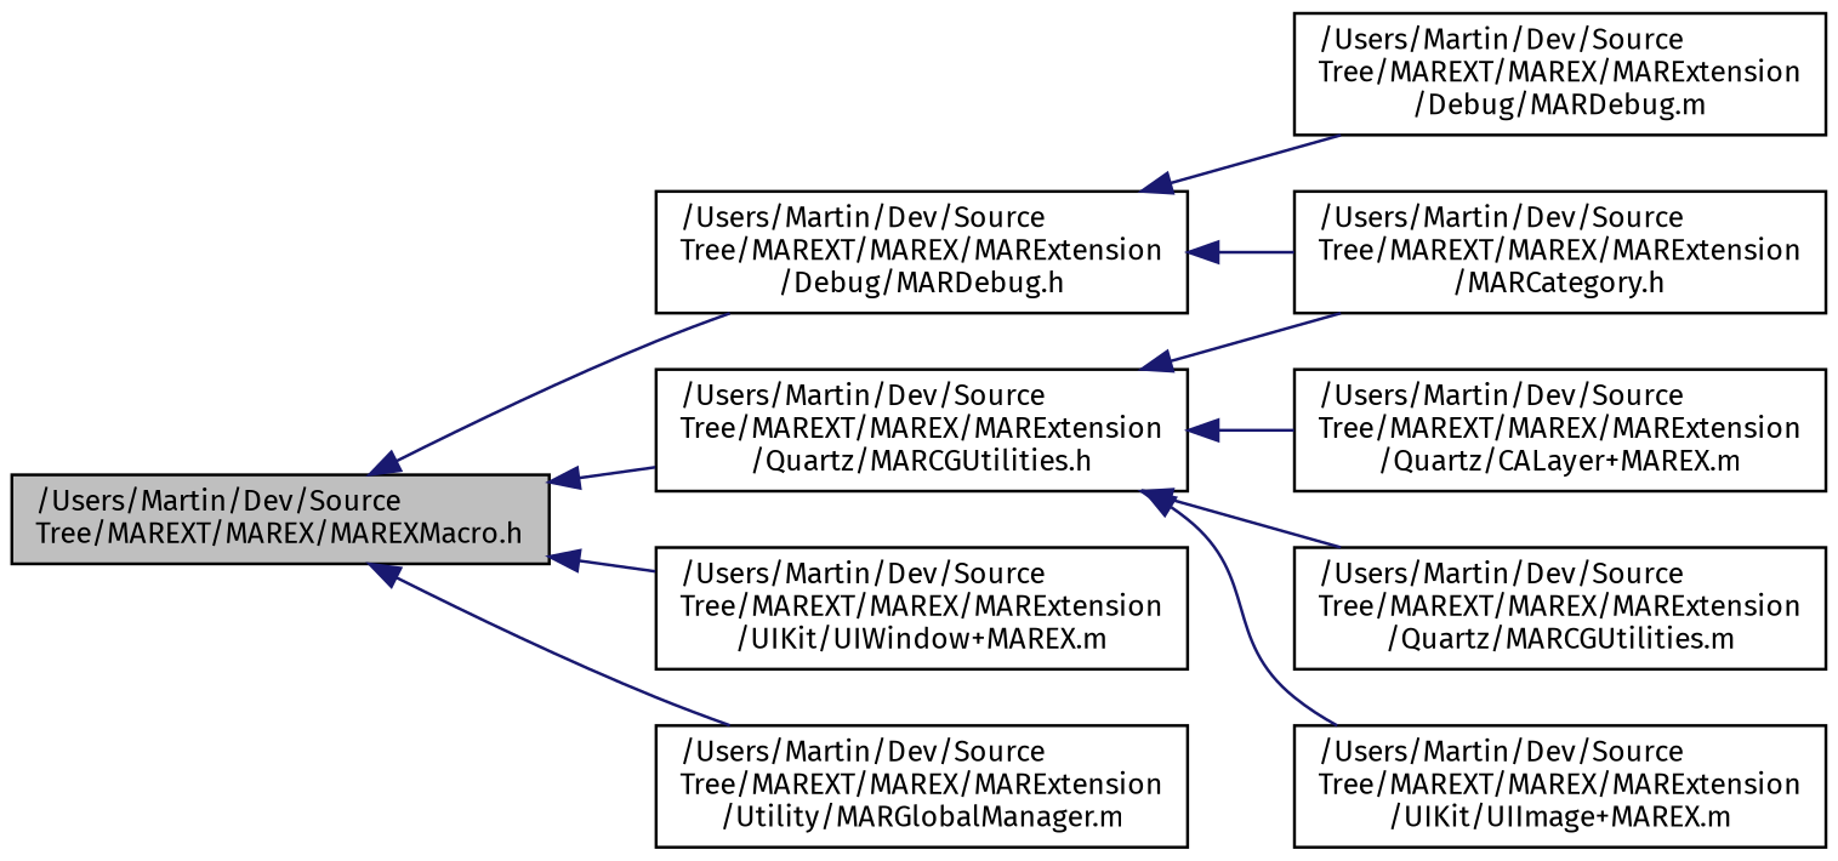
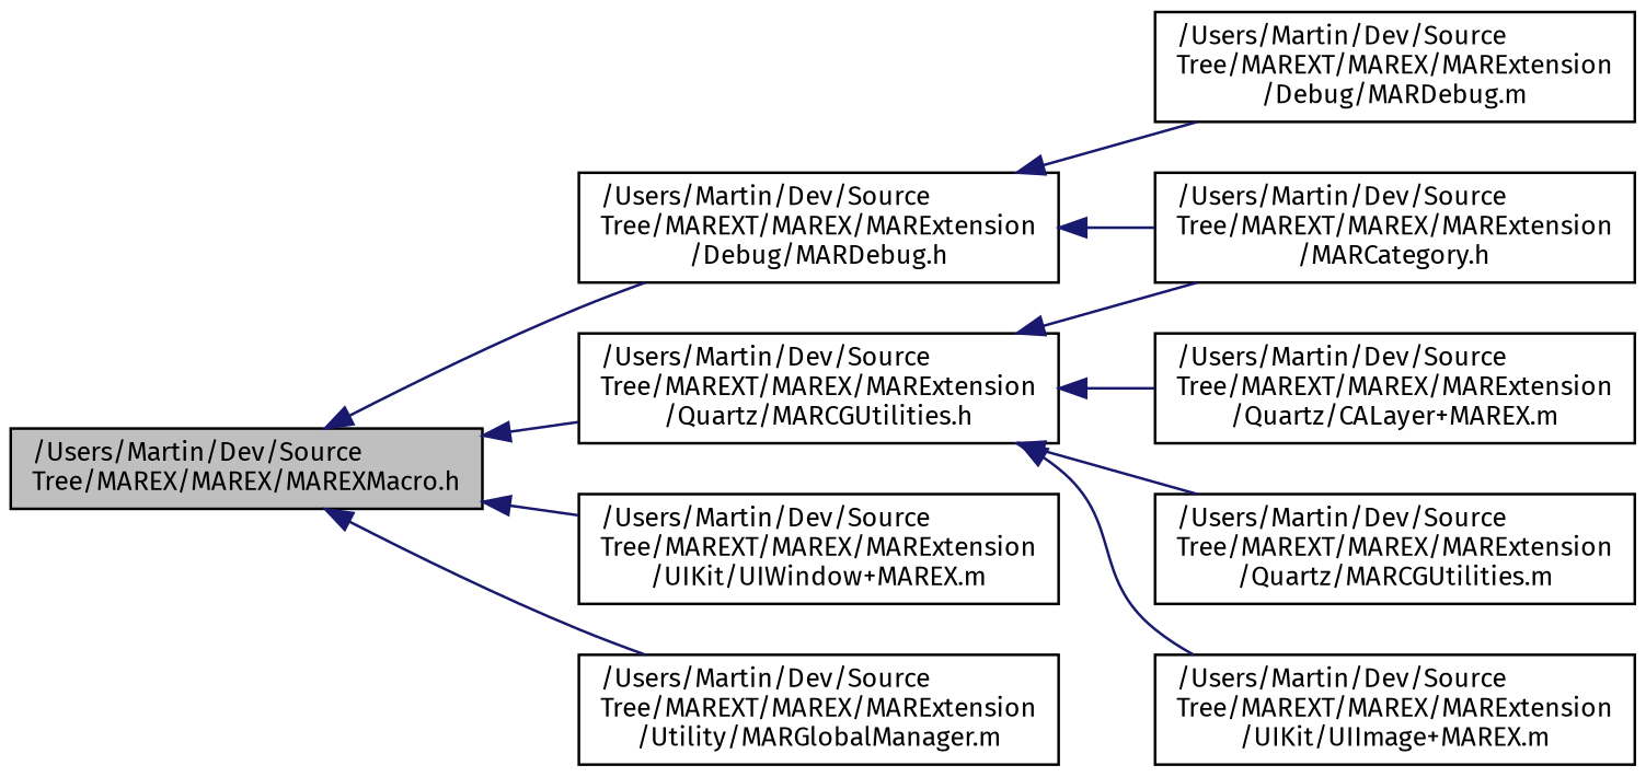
  digraph {
    rankdir=LR
    fontname="Fira Sans"
    node [color=black fillcolor=white fontname="Fira Sans" fontsize=10 shape=record style=filled]
    edge [color=midnightblue dir=back fontname="Fira Sans" fontsize=10 labelfontname=Helvetica labelfontsize=10 style=solid]
-   n1 [fillcolor=grey75 fontcolor=black height=0.2 label="/Users/Martin/Dev/Source\lTree/MAREXT/MAREX/MAREXMacro.h" width=0.4]
+   n1 [fillcolor=grey75 fontcolor=black height=0.2 label="/Users/Martin/Dev/Source\lTree/MAREX/MAREX/MAREXMacro.h" width=0.4]
    n2 [height=0.2 label="/Users/Martin/Dev/Source\lTree/MAREXT/MAREX/MARExtension\l/Debug/MARDebug.h" width=0.4]
    n3 [height=0.2 label="/Users/Martin/Dev/Source\lTree/MAREXT/MAREX/MARExtension\l/Quartz/MARCGUtilities.h" width=0.4]
    n4 [height=0.2 label="/Users/Martin/Dev/Source\lTree/MAREXT/MAREX/MARExtension\l/UIKit/UIWindow+MAREX.m" width=0.4]
    n5 [height=0.2 label="/Users/Martin/Dev/Source\lTree/MAREXT/MAREX/MARExtension\l/Utility/MARGlobalManager.m" width=0.4]
    n6 [height=0.2 label="/Users/Martin/Dev/Source\lTree/MAREXT/MAREX/MARExtension\l/Debug/MARDebug.m" width=0.4]
    n7 [height=0.2 label="/Users/Martin/Dev/Source\lTree/MAREXT/MAREX/MARExtension\l/MARCategory.h" width=0.4]
    n8 [height=0.2 label="/Users/Martin/Dev/Source\lTree/MAREXT/MAREX/MARExtension\l/Quartz/CALayer+MAREX.m" width=0.4]
    n9 [height=0.2 label="/Users/Martin/Dev/Source\lTree/MAREXT/MAREX/MARExtension\l/Quartz/MARCGUtilities.m" width=0.4]
    n10 [height=0.2 label="/Users/Martin/Dev/Source\lTree/MAREXT/MAREX/MARExtension\l/UIKit/UIImage+MAREX.m" width=0.4]
    n1 -> n2
    n1 -> n3
    n1 -> n4
    n1 -> n5
    n2 -> n6
    n2 -> n7
    n3 -> n7
    n3 -> n8
    n3 -> n9
    n3 -> n10
  }
